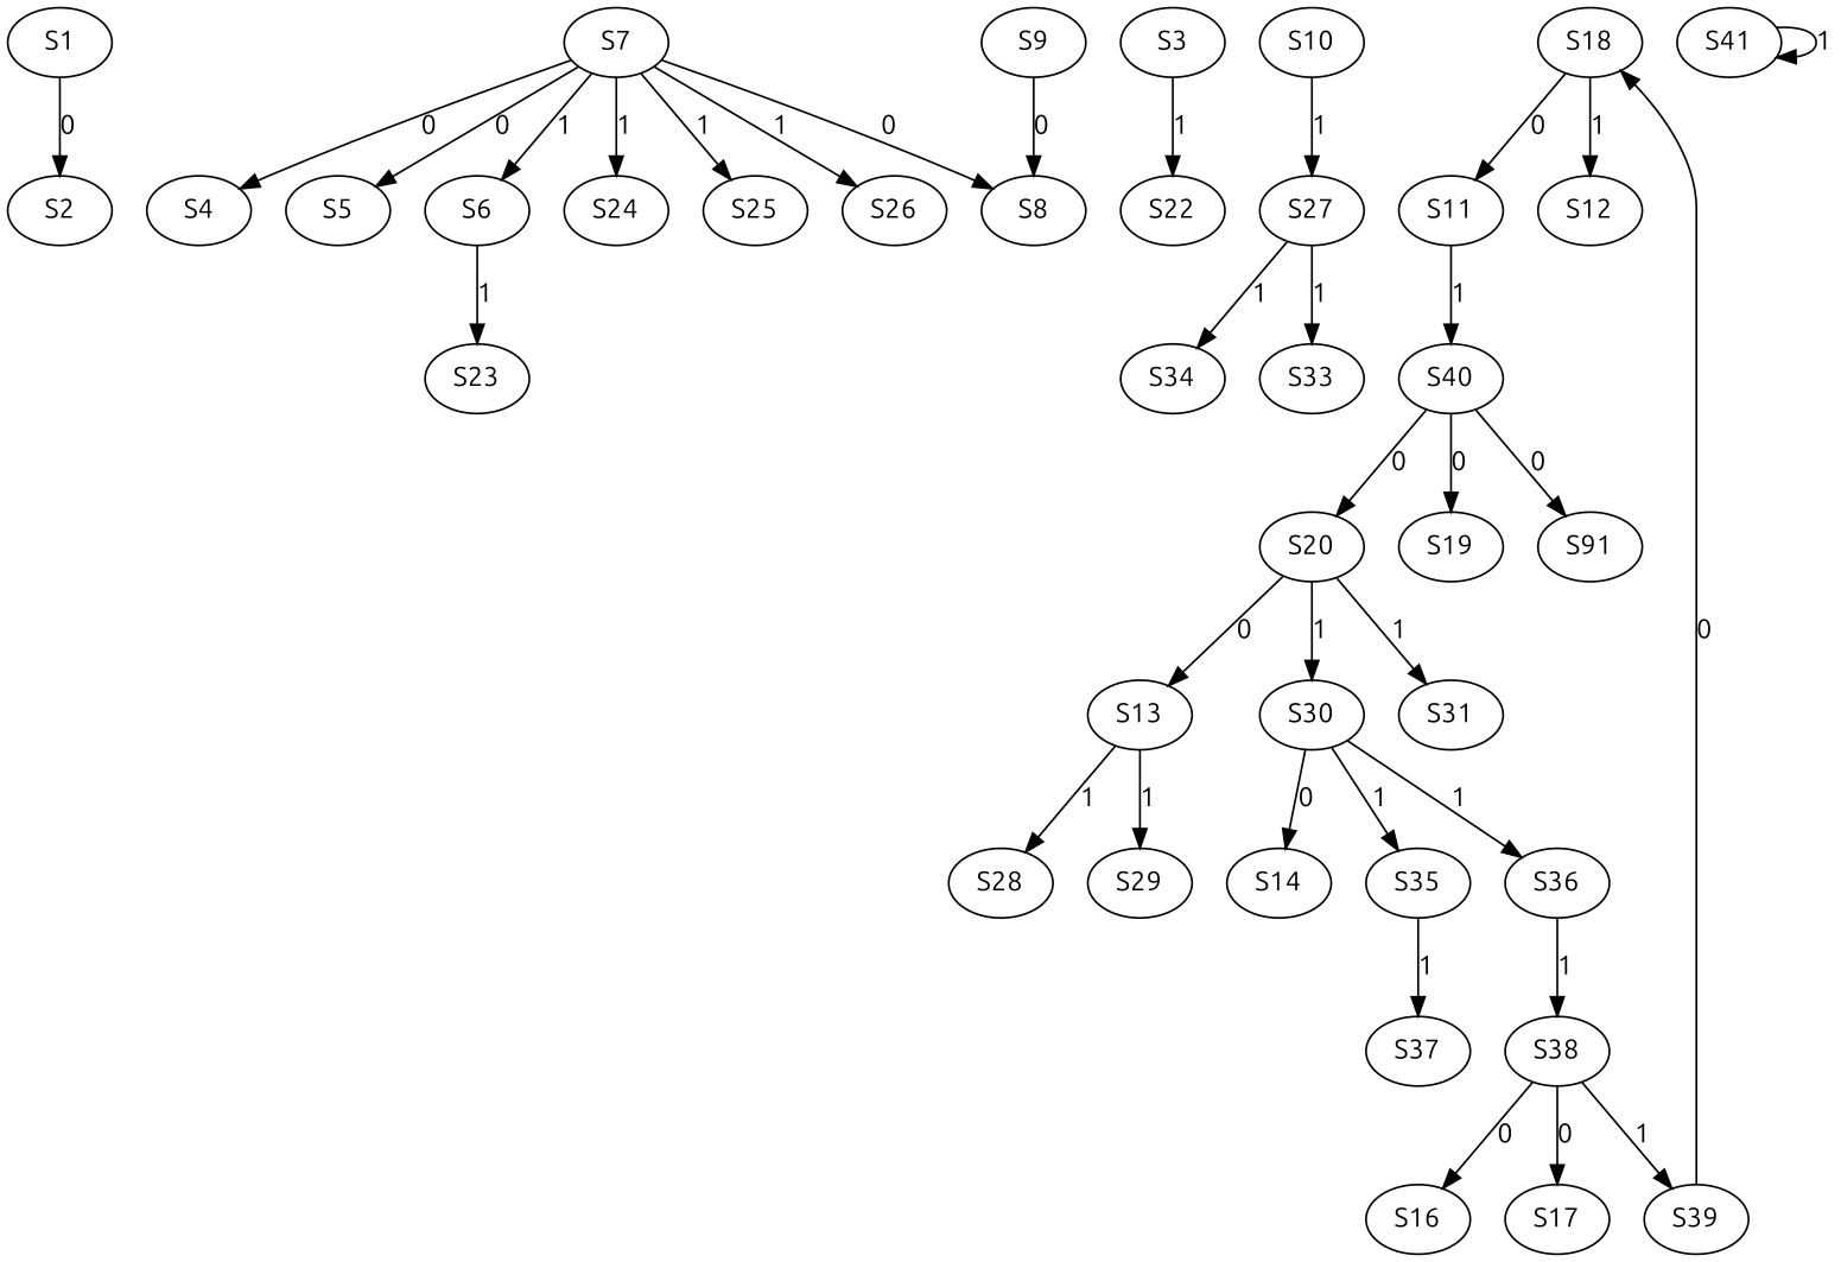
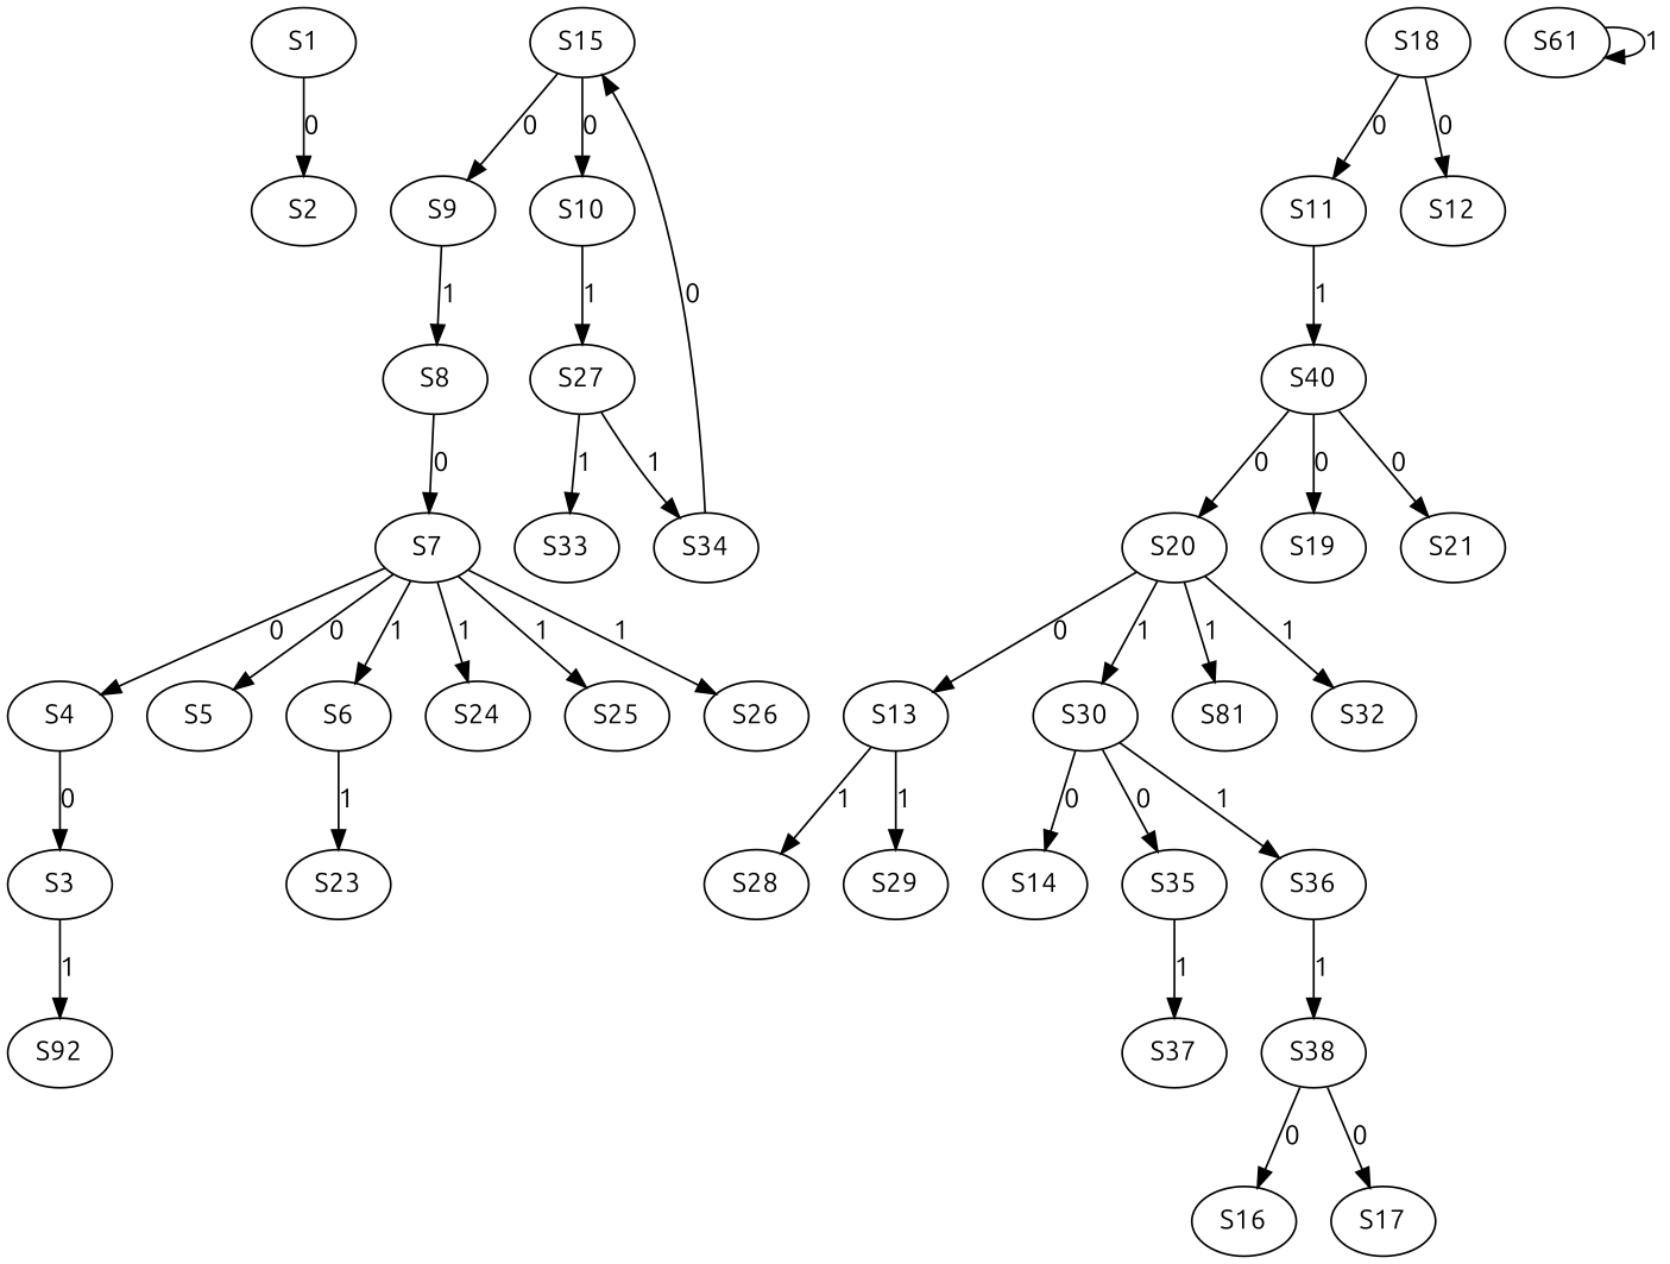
  strict digraph {
    fontname=Ubuntu
    node [fontname=Ubuntu]
    edge [fontname=Ubuntu]
    S1
    S2
    S4
    S3
-   S22
+   S22 [label=S92]
    S7
    S5
    S6
    S24
    S25
    S26
    S23
    S8
    S9
+   S15
    S10
    S27
    S34
    S33
    S18
    S11
    S12
    S40
    S20
    S13
    S30
-   S31
+   S31 [label=S81]
+   S32
    S28
    S29
    S14
    S35
    S36
    S37
    S38
    S16
    S17
-   S39
    S19
-   S21 [label=S91]
-   S41
+   S21
+   S41 [label=S61]
    S1 -> S2 [label=0]
+   S4 -> S3 [label=0]
    S3 -> S22 [label=1]
    S7 -> S4 [label=0]
    S7 -> S5 [label=0]
    S7 -> S6 [label=1]
    S7 -> S24 [label=1]
    S7 -> S25 [label=1]
    S7 -> S26 [label=1]
    S6 -> S23 [label=1]
-   S7 -> S8 [label=0]
-   S9 -> S8 [label=0]
+   S8 -> S7 [label=0]
+   S9 -> S8 [label=1]
+   S15 -> S9 [label=0]
+   S15 -> S10 [label=0]
    S10 -> S27 [label=1]
    S27 -> S34 [label=1]
    S27 -> S33 [label=1]
+   S34 -> S15 [label=0]
    S18 -> S11 [label=0]
-   S18 -> S12 [label=1]
+   S18 -> S12 [label=0]
    S11 -> S40 [label=1]
    S40 -> S20 [label=0]
    S40 -> S19 [label=0]
    S40 -> S21 [label=0]
    S20 -> S13 [label=0]
    S20 -> S30 [label=1]
    S20 -> S31 [label=1]
+   S20 -> S32 [label=1]
    S13 -> S28 [label=1]
    S13 -> S29 [label=1]
    S30 -> S14 [label=0]
-   S30 -> S35 [label=1]
+   S30 -> S35 [label=0]
    S30 -> S36 [label=1]
    S35 -> S37 [label=1]
    S36 -> S38 [label=1]
    S38 -> S16 [label=0]
    S38 -> S17 [label=0]
-   S38 -> S39 [label=1]
-   S39 -> S18 [label=0]
    S41 -> S41 [label=1]
  }
